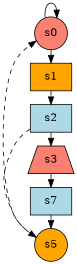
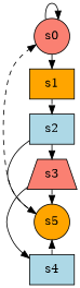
  digraph {
    rankdir=LR
    node [fillcolor=salmon player=0 shape=box style=filled]
    edge [style=solid]
    s0 [shape=circle]
    s1 [fillcolor=orange player=1]
    s2 [fillcolor=lightblue player=1]
    s3 [shape=trapezium]
    s5 [fillcolor=orange shape=circle]
-   s4 [fillcolor=lightblue player=1 label=s7]
+   s4 [fillcolor=lightblue player=1]
    s0 -> s0 [constraint="time % 3 == 0"]
    s0 -> s1 [constraint="time % 5 == 4"]
    s1 -> s2 [constraint="time % 4 == 3 || time % 4 == 2" style=dashed]
    s2 -> s3 [constraint="time == 1 || time == 3 || time == 5 || time == 16"]
-   s2 -> s5 [constraint="time == 10 || time == 13" style=dashed]
+   s2 -> s5 [constraint="time == 10 || time == 13"]
+   s3 -> s5 [constraint="time == 10" style=dashed]
    s3 -> s4 [constraint="time % 3 == 2"]
    s5 -> s0 [constraint="!(time % 4 == 0)" style=dashed]
    s4 -> s5 [constraint="time % 3 == 0 && !(time % 3 == 0)" style=dashed]
  }
